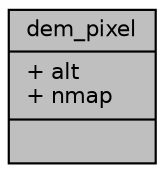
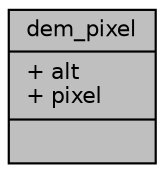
  digraph {
-   n1 [color=black fillcolor=grey75 fontcolor=black fontname=Helvetica fontsize=10 height=0.2 label="{dem_pixel\n|+ alt\l+ nmap\l|}" shape=record style=filled width=0.4]
+   n1 [color=black fillcolor=grey75 fontcolor=black fontname=Helvetica fontsize=10 height=0.2 label="{dem_pixel\n|+ alt\l+ pixel\l|}" shape=record style=filled width=0.4]
  }
